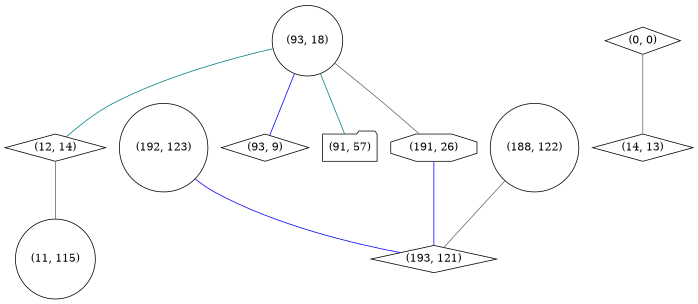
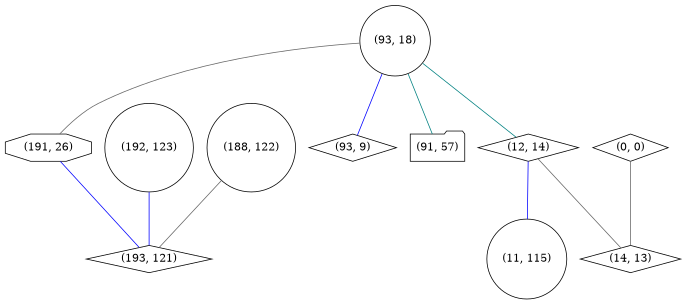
  graph {
    node [shape=diamond]
    edge [color=gray40 weight=1]
    "(192, 123)" [shape=circle]
    "(193, 121)"
    n3 [label="(14, 13)"]
    "(0, 0)"
    "(93, 18)" [shape=circle]
    "(12, 14)"
    "(93, 9)"
    "(91, 57)" [shape=folder]
    "(191, 26)" [shape=octagon]
    "(11, 115)" [shape=circle]
    "(188, 122)" [shape=circle]
    "(192, 123)" -- "(193, 121)" [color=blue]
    "(0, 0)" -- n3 [weight=4]
    "(93, 18)" -- "(12, 14)" [color=teal]
    "(93, 18)" -- "(93, 9)" [color=blue]
    "(93, 18)" -- "(91, 57)" [color=teal]
    "(93, 18)" -- "(191, 26)"
-   "(12, 14)" -- "(11, 115)"
+   "(12, 14)" -- n3
+   "(12, 14)" -- "(11, 115)" [color=blue]
    "(191, 26)" -- "(193, 121)" [color=blue]
    "(188, 122)" -- "(193, 121)"
  }
